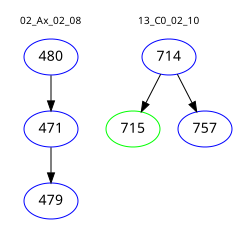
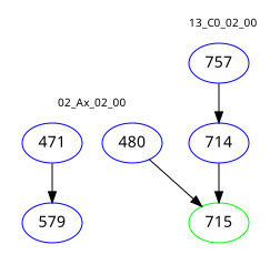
  digraph {
    fontname="Noto Sans"
    node [color=blue fontname="Noto Sans"]
    edge [color=black fontname="Noto Sans"]
    n1 [label=480]
    n2 [label=471]
-   n3 [label=479]
+   n3 [label=579]
    n4 [color=green label=715]
    n5 [label=714]
    n6 [label=757]
    subgraph cluster_1 {
      color=white
      fontsize=10
-     label="02_Ax_02_08"
+     label="02_Ax_02_00"
      n1
      n2
      n3
    }
    subgraph cluster_2 {
      color=white
      fontsize=10
-     label="13_C0_02_10"
+     label="13_C0_02_00"
      n4
      n5
      n6
    }
-   n1 -> n2
+   n1 -> n4
    n2 -> n3
    n5 -> n4
-   n5 -> n6
+   n6 -> n5
  }
